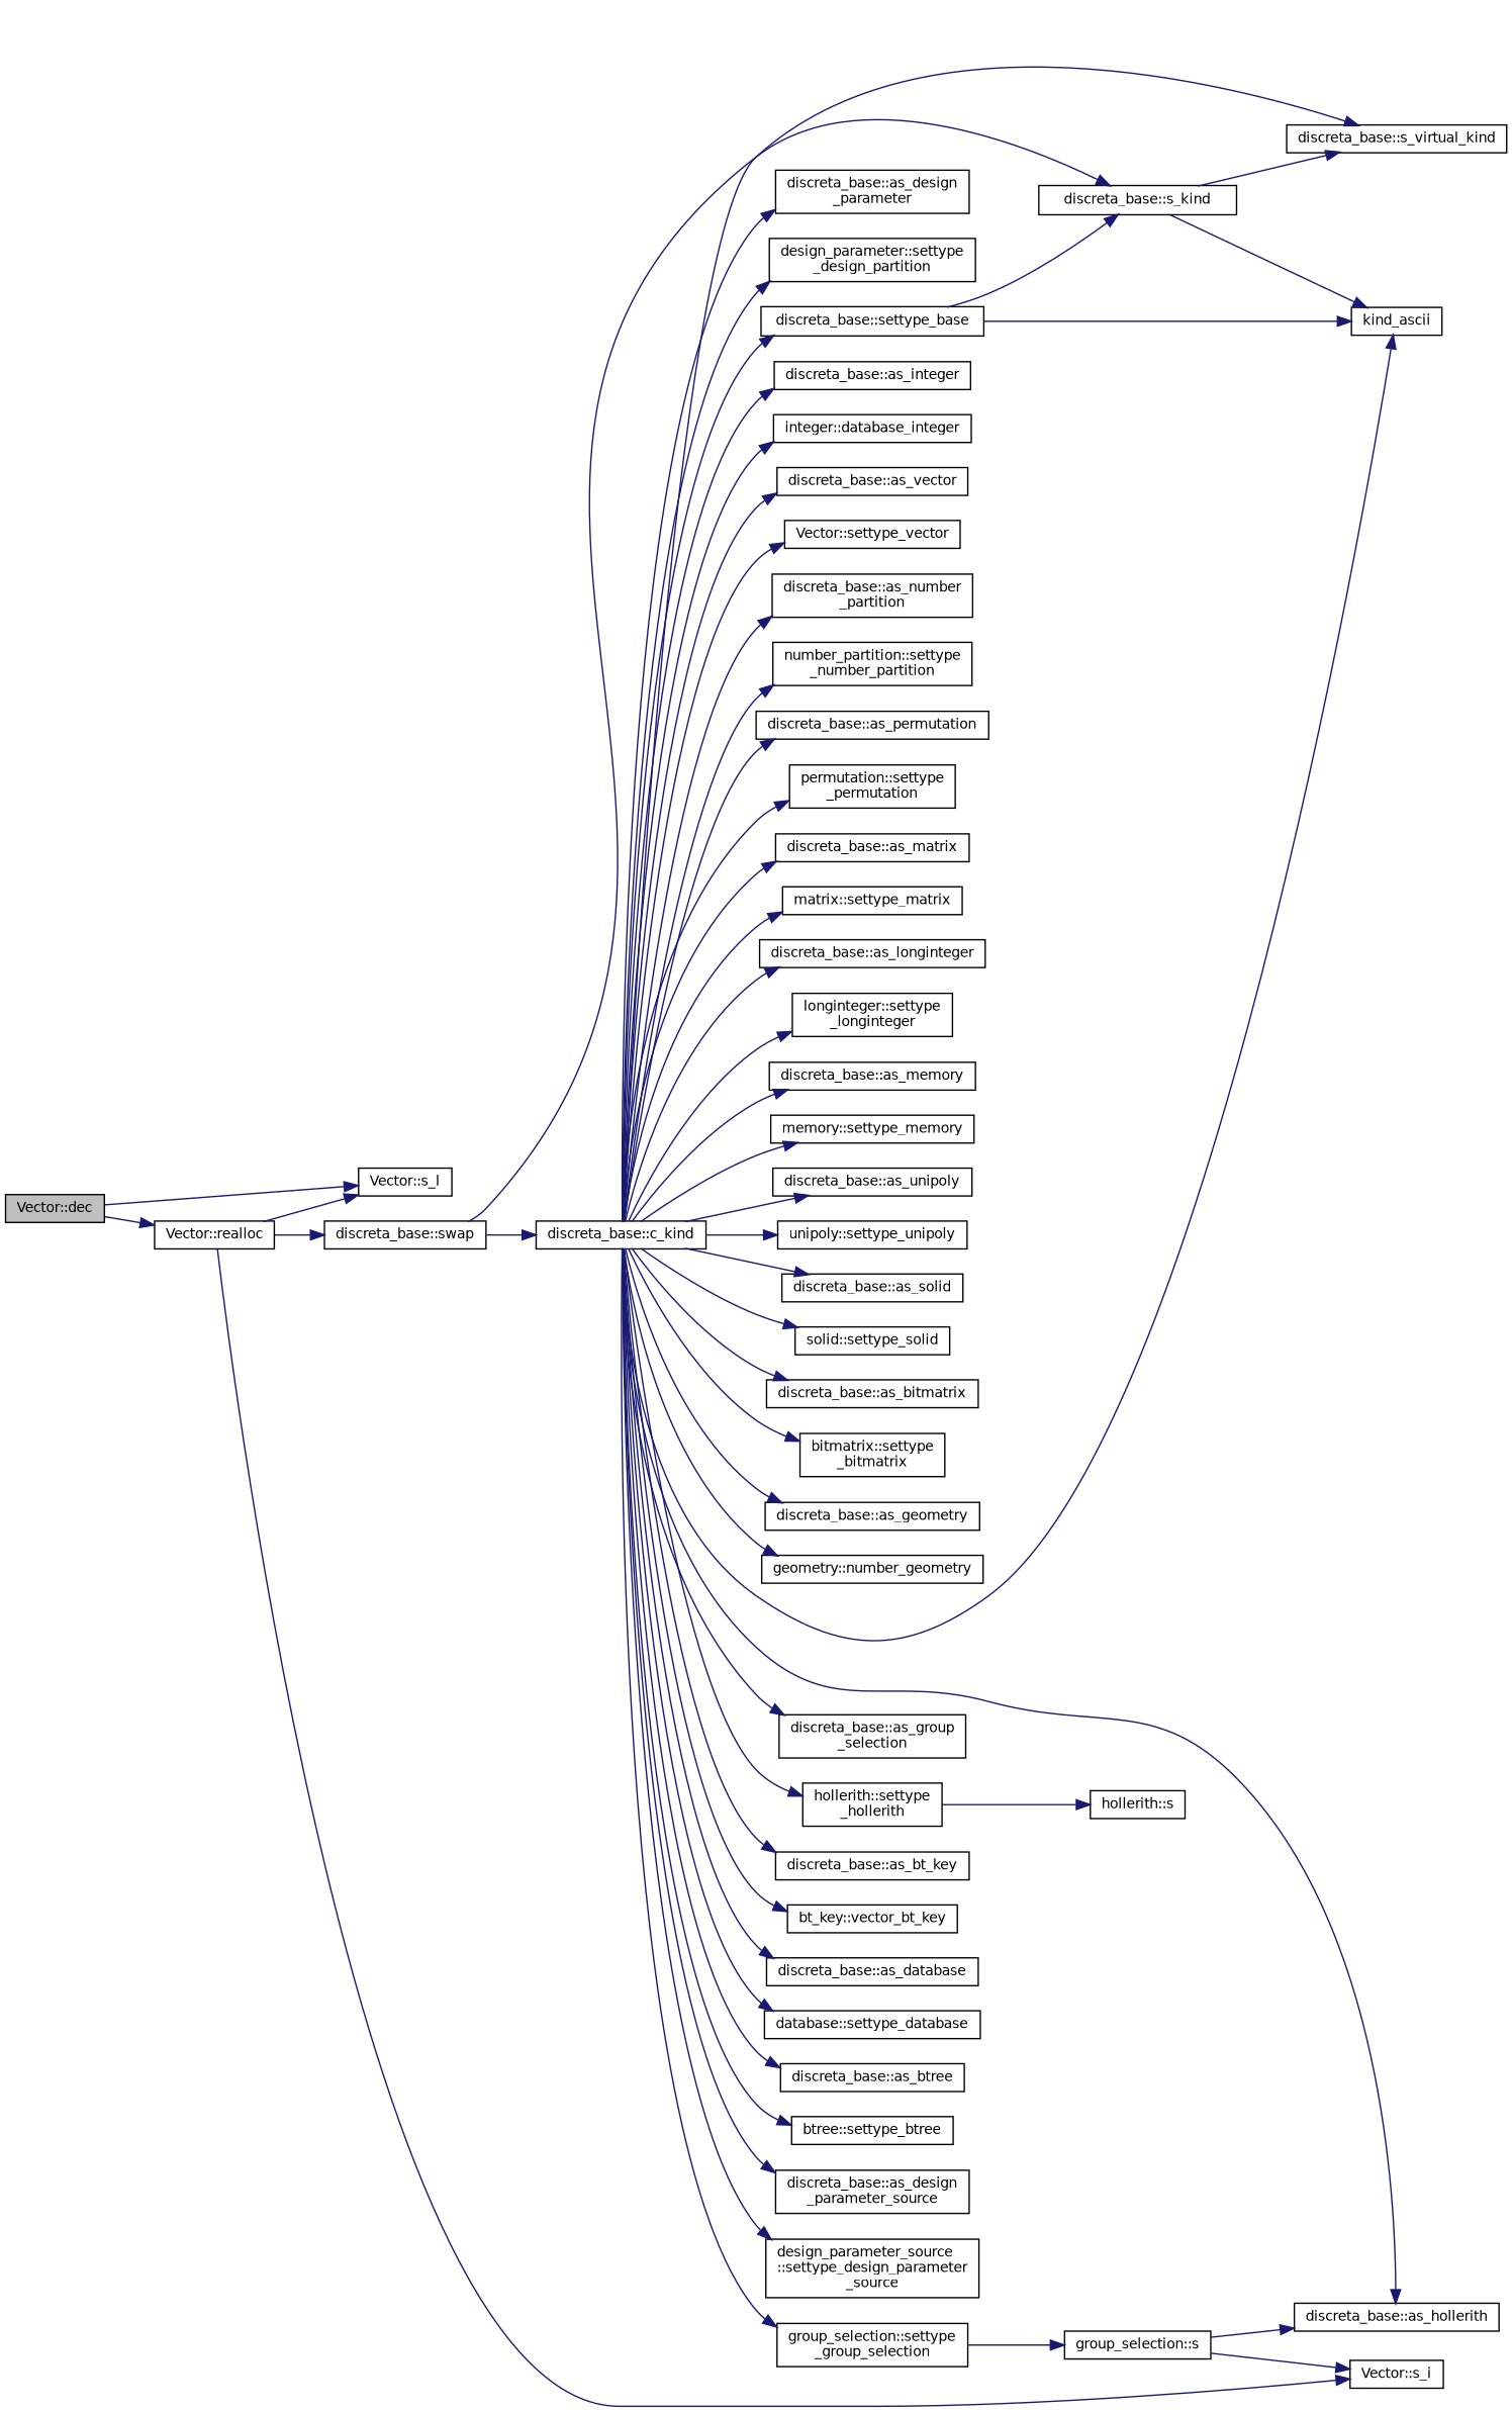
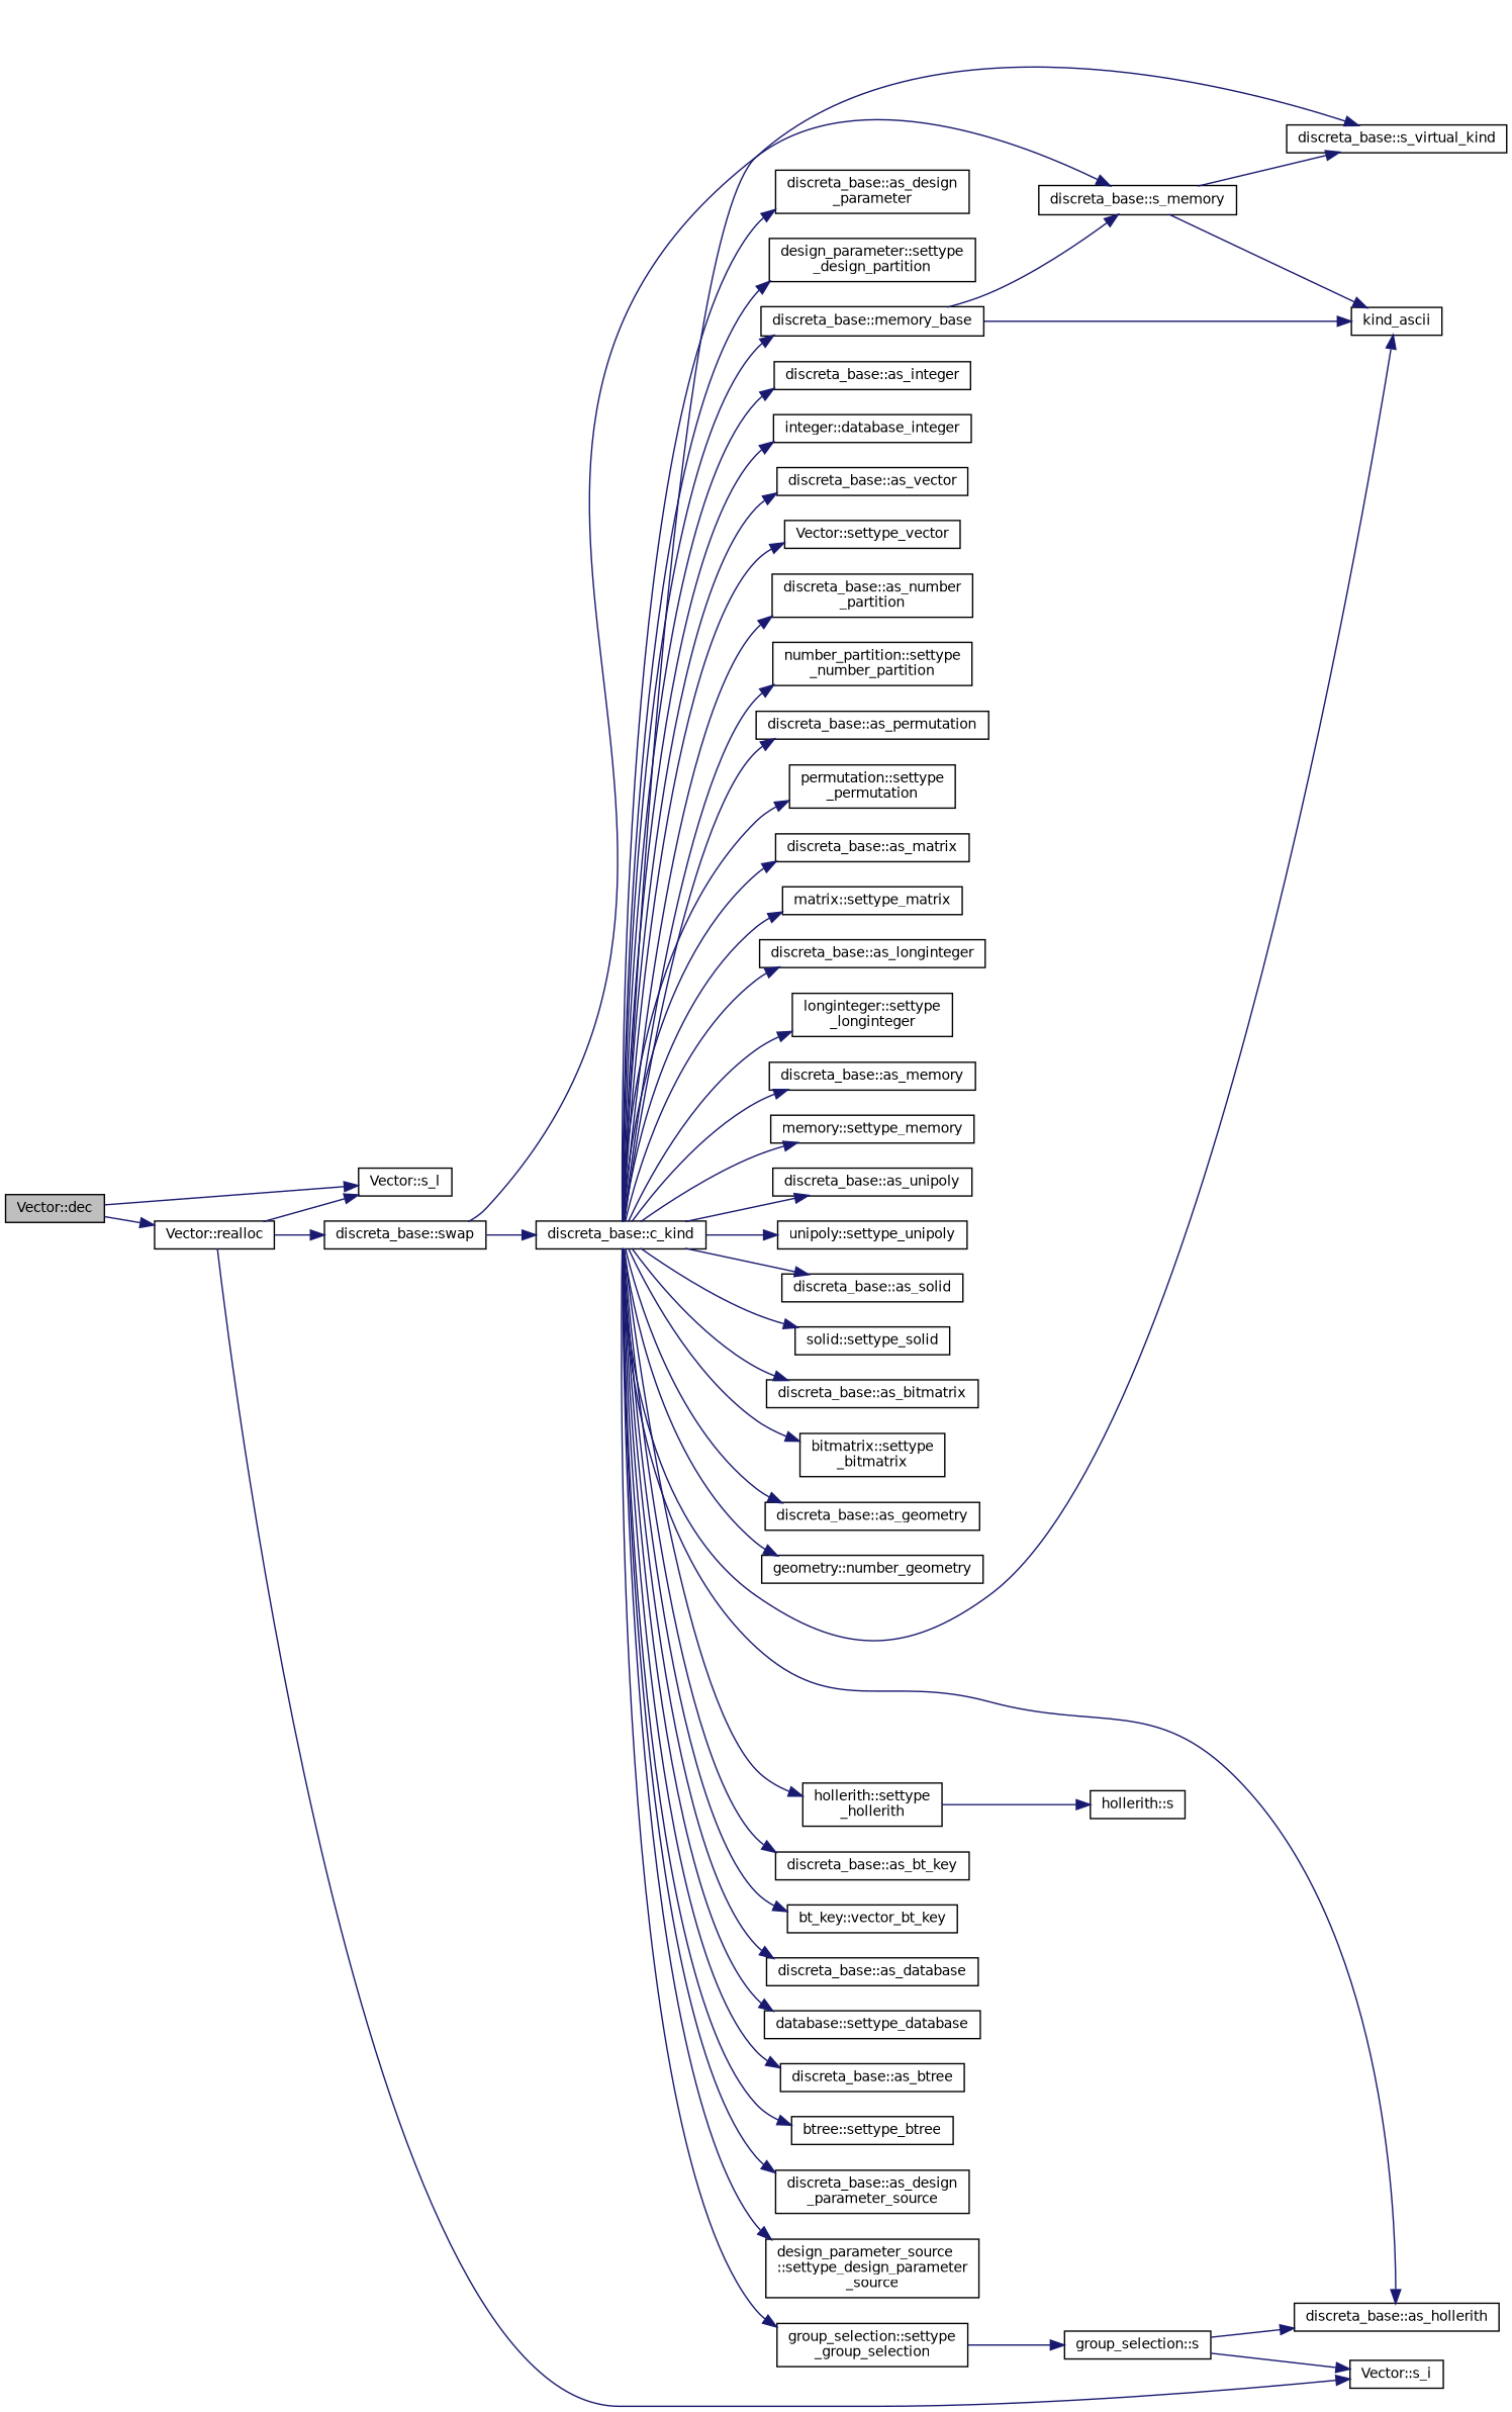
  digraph {
    rankdir=LR
    node [color=black fillcolor=white fontname=Helvetica fontsize=10 shape=record style=filled]
    edge [color=midnightblue fontname=Helvetica fontsize=10 labelfontname=Helvetica labelfontsize=10 style=solid]
    n1 [fillcolor=grey75 fontcolor=black height=0.2 label="Vector::dec" width=0.4]
    n2 [height=0.2 label="Vector::s_l" width=0.4]
    n3 [height=0.2 label="Vector::realloc" width=0.4]
    n4 [height=0.2 label="Vector::s_i" width=0.4]
    n5 [height=0.2 label="discreta_base::swap" width=0.4]
-   n6 [height=0.2 label="discreta_base::s_kind" width=0.4]
+   n6 [height=0.2 label="discreta_base::s_memory" width=0.4]
    n7 [height=0.2 label="discreta_base::c_kind" width=0.4]
    n8 [height=0.2 label="discreta_base::s_virtual_kind" width=0.4]
    n9 [height=0.2 label=kind_ascii width=0.4]
-   n10 [height=0.2 label="discreta_base::settype_base" width=0.4]
+   n10 [height=0.2 label="discreta_base::memory_base" width=0.4]
    n11 [height=0.2 label="discreta_base::as_integer" width=0.4]
    n12 [height=0.2 label="integer::database_integer" width=0.4]
    n13 [height=0.2 label="discreta_base::as_vector" width=0.4]
    n14 [height=0.2 label="Vector::settype_vector" width=0.4]
    n15 [height=0.2 label="discreta_base::as_number\l_partition" width=0.4]
    n16 [height=0.2 label="number_partition::settype\l_number_partition" width=0.4]
    n17 [height=0.2 label="discreta_base::as_permutation" width=0.4]
    n18 [height=0.2 label="permutation::settype\l_permutation" width=0.4]
    n19 [height=0.2 label="discreta_base::as_matrix" width=0.4]
    n20 [height=0.2 label="matrix::settype_matrix" width=0.4]
    n21 [height=0.2 label="discreta_base::as_longinteger" width=0.4]
    n22 [height=0.2 label="longinteger::settype\l_longinteger" width=0.4]
    n23 [height=0.2 label="discreta_base::as_memory" width=0.4]
    n24 [height=0.2 label="memory::settype_memory" width=0.4]
    n25 [height=0.2 label="discreta_base::as_unipoly" width=0.4]
    n26 [height=0.2 label="unipoly::settype_unipoly" width=0.4]
    n27 [height=0.2 label="discreta_base::as_solid" width=0.4]
    n28 [height=0.2 label="solid::settype_solid" width=0.4]
    n29 [height=0.2 label="discreta_base::as_bitmatrix" width=0.4]
    n30 [height=0.2 label="bitmatrix::settype\l_bitmatrix" width=0.4]
    n31 [height=0.2 label="discreta_base::as_geometry" width=0.4]
    n32 [height=0.2 label="geometry::number_geometry" width=0.4]
    n33 [height=0.2 label="discreta_base::as_hollerith" width=0.4]
    n34 [height=0.2 label="hollerith::settype\l_hollerith" width=0.4]
-   n35 [height=0.2 label="discreta_base::as_group\l_selection" width=0.4]
    n36 [height=0.2 label="group_selection::settype\l_group_selection" width=0.4]
    n37 [height=0.2 label="discreta_base::as_bt_key" width=0.4]
    n38 [height=0.2 label="bt_key::vector_bt_key" width=0.4]
    n39 [height=0.2 label="discreta_base::as_database" width=0.4]
    n40 [height=0.2 label="database::settype_database" width=0.4]
    n41 [height=0.2 label="discreta_base::as_btree" width=0.4]
    n42 [height=0.2 label="btree::settype_btree" width=0.4]
    n43 [height=0.2 label="discreta_base::as_design\l_parameter_source" width=0.4]
    n44 [height=0.2 label="design_parameter_source\l::settype_design_parameter\l_source" width=0.4]
    n45 [height=0.2 label="discreta_base::as_design\l_parameter" width=0.4]
    n46 [height=0.2 label="design_parameter::settype\l_design_partition" width=0.4]
    n47 [height=0.2 label="hollerith::s" width=0.4]
    n48 [height=0.2 label="group_selection::s" width=0.4]
    n1 -> n2
    n1 -> n3
    n3 -> n2
    n3 -> n4
    n3 -> n5
    n5 -> n6
    n5 -> n7
    n6 -> n8
    n6 -> n9
    n7 -> n8
    n7 -> n9
    n7 -> n10
    n7 -> n11
    n7 -> n12
    n7 -> n13
    n7 -> n14
    n7 -> n15
    n7 -> n16
    n7 -> n17
    n7 -> n18
    n7 -> n19
    n7 -> n20
    n7 -> n21
    n7 -> n22
    n7 -> n23
    n7 -> n24
    n7 -> n25
    n7 -> n26
    n7 -> n27
    n7 -> n28
    n7 -> n29
    n7 -> n30
    n7 -> n31
    n7 -> n32
    n7 -> n33
    n7 -> n34
-   n7 -> n35
    n7 -> n36
    n7 -> n37
    n7 -> n38
    n7 -> n39
    n7 -> n40
    n7 -> n41
    n7 -> n42
    n7 -> n43
    n7 -> n44
    n7 -> n45
    n7 -> n46
    n10 -> n6
    n10 -> n9
    n34 -> n47
    n36 -> n48
    n48 -> n4
    n48 -> n33
  }
